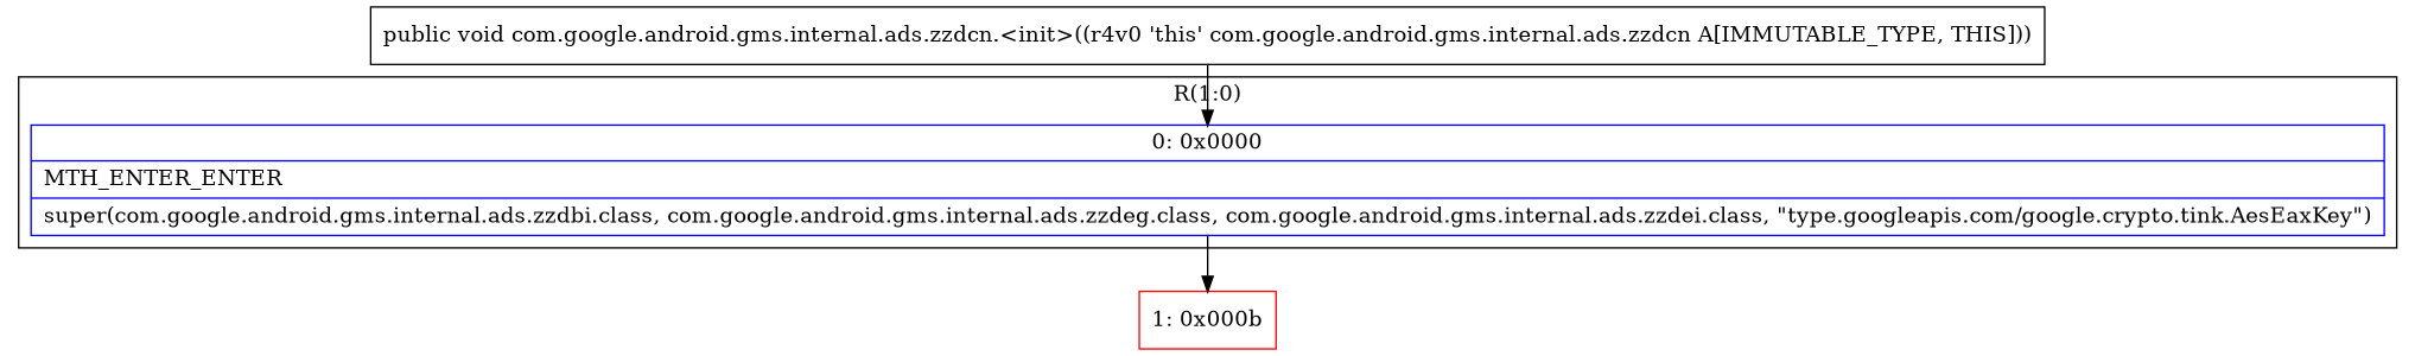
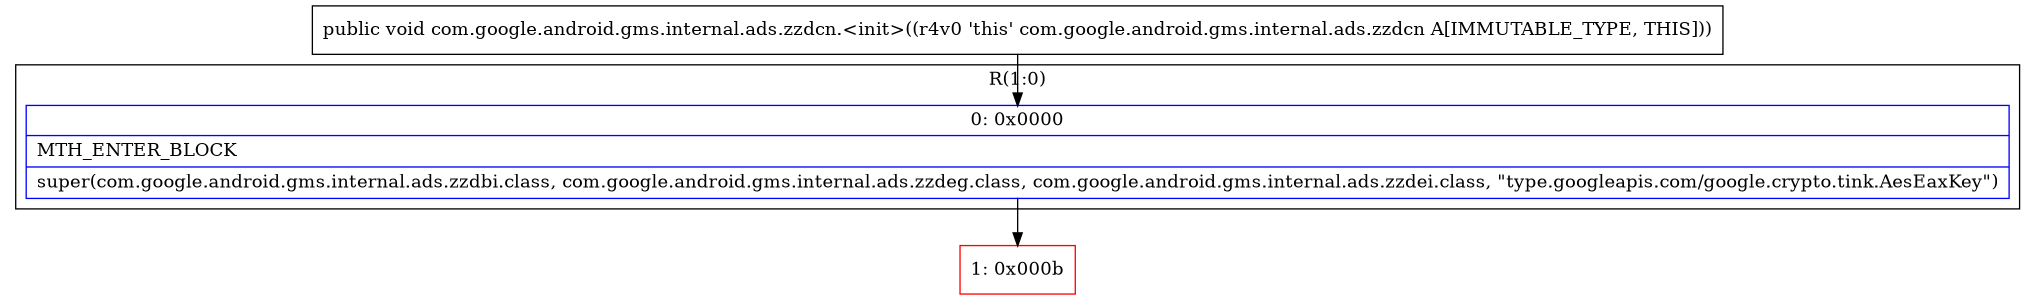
  digraph {
    node [shape=record]
-   n1 [color=blue label="{0\:\ 0x0000|MTH_ENTER_ENTER\l|super(com.google.android.gms.internal.ads.zzdbi.class, com.google.android.gms.internal.ads.zzdeg.class, com.google.android.gms.internal.ads.zzdei.class, \"type.googleapis.com\/google.crypto.tink.AesEaxKey\")\l}"]
+   n1 [color=blue label="{0\:\ 0x0000|MTH_ENTER_BLOCK\l|super(com.google.android.gms.internal.ads.zzdbi.class, com.google.android.gms.internal.ads.zzdeg.class, com.google.android.gms.internal.ads.zzdei.class, \"type.googleapis.com\/google.crypto.tink.AesEaxKey\")\l}"]
    n2 [color=red label="{1\:\ 0x000b}"]
    n3 [label="{public void com.google.android.gms.internal.ads.zzdcn.\<init\>((r4v0 'this' com.google.android.gms.internal.ads.zzdcn A[IMMUTABLE_TYPE, THIS])) }"]
    subgraph cluster_1 {
      label="R(1:0)"
      n1
    }
    n1 -> n2
    n3 -> n1
  }
